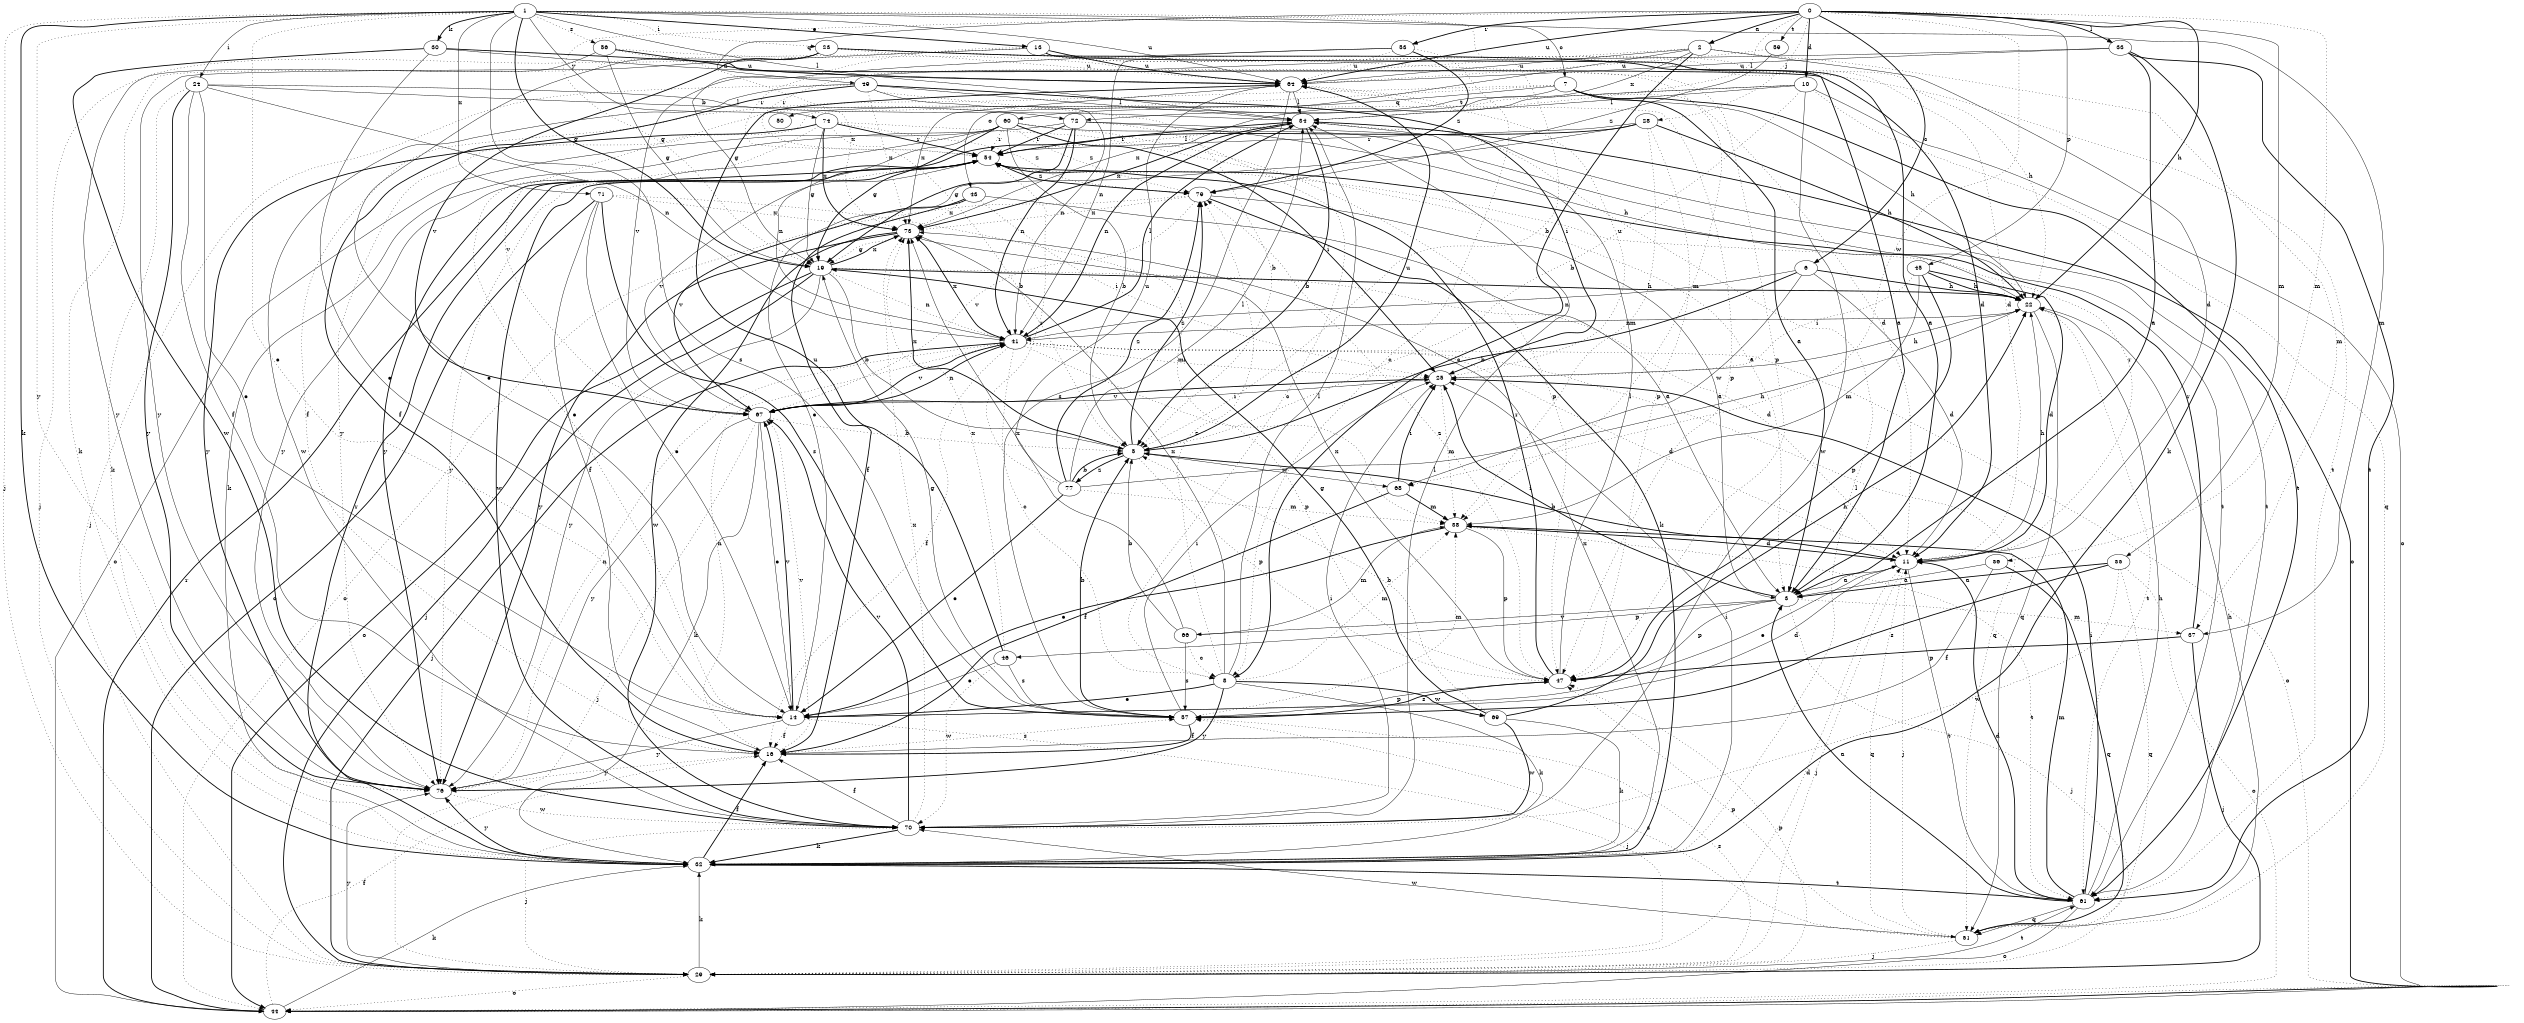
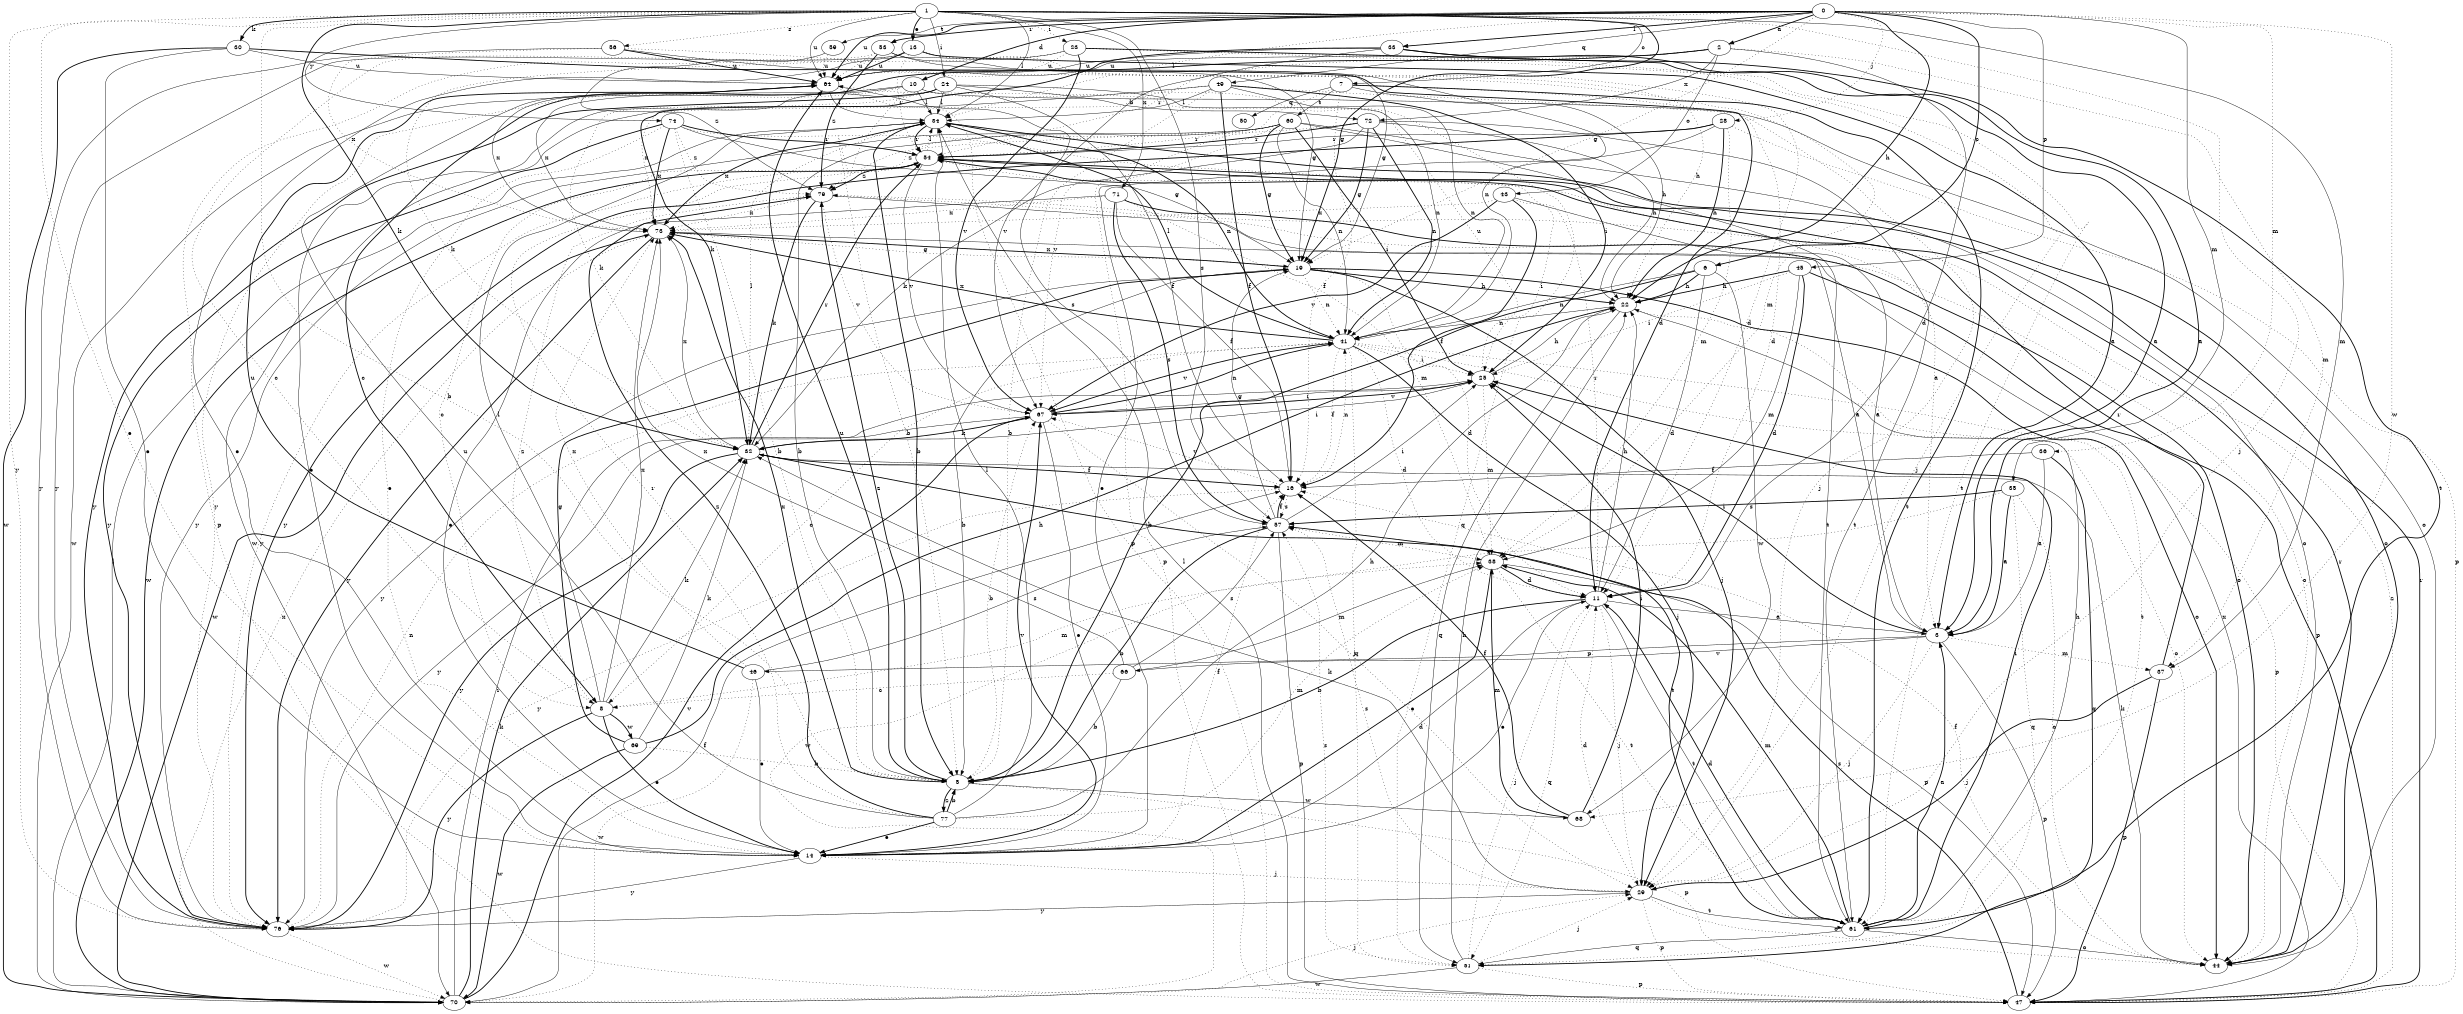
  strict digraph {
    edge [style=solid]
    0
    2
    6
    10
    19
    22
    28
    33
    34
    35
    36
    45
    49
    53
    59
    64
    68
    37
    8
    11
    43
    54
    72
    5
    41
    76
    73
    44
    51
    70
    29
    61
    14
    47
    38
    32
    3
    67
    57
    16
    25
    79
    1
    7
    13
    23
    24
    30
    56
    71
    74
    77
    50
    60
    69
    46
    66
    0 -> 2 [label=a style=bold]
    0 -> 6 [label=c style=bold]
    0 -> 10 [label=d style=bold]
    0 -> 19 [label=g style=dotted]
    0 -> 22 [label=h style=bold]
    0 -> 28 [label=j style=dotted]
    0 -> 33 [label=l style=bold]
    0 -> 34 [label=l style=dotted]
    0 -> 35 [label=m]
    0 -> 36 [label=m style=dotted]
    0 -> 45 [label=p]
    0 -> 49 [label=q]
    0 -> 53 [label=r style=bold]
    0 -> 59 [label=t]
    0 -> 64 [label=u style=bold]
    0 -> 68 [label=w style=dotted]
    2 -> 64 [label=u]
    2 -> 37 [label=m style=dotted]
    2 -> 8 [label=c style=bold]
    2 -> 11 [label=d]
    2 -> 43 [label=o]
    2 -> 54 [label=r style=dotted]
    2 -> 72 [label=x]
    6 -> 22 [label=h style=bold]
    6 -> 68 [label=w]
    6 -> 11 [label=d]
    6 -> 5 [label=b style=bold]
    6 -> 41 [label=n]
    10 -> 34 [label=l]
    10 -> 5 [label=b style=dotted]
    10 -> 76 [label=y style=dotted]
    10 -> 73 [label=x]
    10 -> 44 [label=o]
    10 -> 51 [label=q style=dotted]
    10 -> 70 [label=w]
    19 -> 22 [label=h style=bold]
    19 -> 11 [label=d style=dotted]
    19 -> 5 [label=b]
    19 -> 41 [label=n style=dotted]
    19 -> 76 [label=y]
    19 -> 73 [label=x style=bold]
    19 -> 44 [label=o style=bold]
    19 -> 29 [label=j style=bold]
    22 -> 41 [label=n]
    22 -> 51 [label=q]
    22 -> 61 [label=t style=dotted]
    28 -> 22 [label=h style=bold]
    28 -> 54 [label=r]
    28 -> 76 [label=y style=bold]
    28 -> 14 [label=e]
    28 -> 47 [label=p style=dotted]
    28 -> 38 [label=m style=dotted]
    33 -> 64 [label=u]
    33 -> 61 [label=t style=bold]
    33 -> 32 [label=k style=bold]
    33 -> 3 [label=a style=bold]
    33 -> 67 [label=v]
    34 -> 54 [label=r style=bold]
    34 -> 5 [label=b style=bold]
    34 -> 41 [label=n style=bold]
    34 -> 73 [label=x style=bold]
    34 -> 44 [label=o style=bold]
    35 -> 44 [label=o style=dotted]
    35 -> 51 [label=q style=dotted]
    35 -> 70 [label=w style=dotted]
    35 -> 3 [label=a style=bold]
    35 -> 57 [label=s style=bold]
    36 -> 51 [label=q style=bold]
    36 -> 3 [label=a]
    36 -> 16 [label=f]
    45 -> 22 [label=h style=bold]
    45 -> 11 [label=d style=bold]
    45 -> 47 [label=p style=bold]
    45 -> 38 [label=m]
    45 -> 25 [label=i style=dotted]
    49 -> 34 [label=l]
    49 -> 5 [label=b style=dotted]
    49 -> 41 [label=n]
    49 -> 73 [label=x style=dotted]
    49 -> 70 [label=w]
    49 -> 29 [label=j style=dotted]
    49 -> 16 [label=f style=bold]
    49 -> 25 [label=i style=bold]
    53 -> 19 [label=g]
    53 -> 64 [label=u style=dotted]
    53 -> 8 [label=c style=dotted]
    53 -> 41 [label=n]
    53 -> 79 [label=z style=bold]
    59 -> 64 [label=u style=dotted]
    59 -> 79 [label=z]
    64 -> 34 [label=l]
    64 -> 73 [label=x]
    64 -> 47 [label=p style=dotted]
    64 -> 57 [label=s]
    68 -> 38 [label=m style=bold]
    68 -> 16 [label=f style=bold]
    68 -> 25 [label=i style=bold]
    37 -> 54 [label=r style=bold]
    37 -> 29 [label=j style=bold]
    37 -> 47 [label=p style=bold]
    8 -> 34 [label=l]
    8 -> 76 [label=y style=bold]
    8 -> 73 [label=x]
    8 -> 14 [label=e style=bold]
    8 -> 38 [label=m style=dotted]
    8 -> 32 [label=k]
    8 -> 79 [label=z style=dotted]
    8 -> 69 [label=w style=bold]
    11 -> 22 [label=h]
    11 -> 54 [label=r style=dotted]
    11 -> 5 [label=b style=bold]
    11 -> 51 [label=q style=dotted]
    11 -> 29 [label=j style=dotted]
    11 -> 61 [label=t]
    11 -> 14 [label=e]
    11 -> 3 [label=a]
    43 -> 73 [label=x style=dotted]
    43 -> 3 [label=a]
    43 -> 67 [label=v style=bold]
    43 -> 16 [label=f style=bold]
    43 -> 25 [label=i style=dotted]
    54 -> 34 [label=l style=dotted]
    54 -> 76 [label=y style=dotted]
    54 -> 70 [label=w style=bold]
    54 -> 67 [label=v]
    54 -> 79 [label=z style=bold]
    72 -> 19 [label=g style=bold]
    72 -> 22 [label=h]
    72 -> 8 [label=c style=dotted]
    72 -> 54 [label=r style=bold]
    72 -> 41 [label=n style=bold]
    72 -> 61 [label=t]
    72 -> 32 [label=k]
    5 -> 64 [label=u style=bold]
    5 -> 68 [label=w]
    5 -> 73 [label=x style=bold]
    5 -> 47 [label=p style=dotted]
    5 -> 79 [label=z style=bold]
    5 -> 77 [label=z style=bold]
    41 -> 34 [label=l style=bold]
    41 -> 8 [label=c style=dotted]
    41 -> 11 [label=d style=dotted]
    41 -> 73 [label=x style=bold]
    41 -> 44 [label=o style=dotted]
    41 -> 51 [label=q style=dotted]
    41 -> 29 [label=j style=bold]
    41 -> 47 [label=p style=dotted]
    41 -> 67 [label=v style=bold]
    41 -> 16 [label=f style=dotted]
    41 -> 25 [label=i style=dotted]
    76 -> 41 [label=n style=dotted]
    76 -> 70 [label=w style=dotted]
    73 -> 19 [label=g style=dotted]
    73 -> 76 [label=y style=bold]
    73 -> 70 [label=w style=bold]
    44 -> 54 [label=r style=bold]
    44 -> 32 [label=k]
    44 -> 16 [label=f style=dotted]
    51 -> 22 [label=h]
    51 -> 11 [label=j style=dotted]
    51 -> 70 [label=w]
    51 -> 29 [label=j style=dotted]
    51 -> 47 [label=p style=dotted]
    51 -> 57 [label=s style=dotted]
    70 -> 34 [label=l]
    70 -> 73 [label=x style=dotted]
    70 -> 29 [label=j style=dotted]
    70 -> 32 [label=k style=bold]
    70 -> 67 [label=v style=bold]
    70 -> 16 [label=f]
    70 -> 25 [label=i]
    29 -> 11 [label=d style=dotted]
    29 -> 76 [label=y]
    29 -> 44 [label=o style=dotted]
    29 -> 61 [label=t]
    29 -> 47 [label=p style=dotted]
    29 -> 32 [label=k]
    29 -> 57 [label=s style=dotted]
    61 -> 22 [label=h]
    61 -> 11 [label=d style=bold]
    61 -> 44 [label=o]
    61 -> 51 [label=q]
    61 -> 38 [label=m style=bold]
    61 -> 3 [label=a style=bold]
    61 -> 25 [label=i style=bold]
    14 -> 11 [label=d]
    14 -> 76 [label=y]
    14 -> 29 [label=j style=dotted]
    14 -> 67 [label=v style=bold]
    14 -> 16 [label=f style=dotted]
    47 -> 34 [label=l]
    47 -> 54 [label=r style=bold]
    47 -> 73 [label=x]
    47 -> 57 [label=s style=bold]
    47 -> 79 [label=z style=dotted]
    38 -> 11 [label=d style=bold]
    38 -> 61 [label=t style=dotted]
    38 -> 14 [label=e style=bold]
    38 -> 47 [label=p]
    32 -> 34 [label=l style=dotted]
    32 -> 54 [label=r style=bold]
    32 -> 76 [label=y style=bold]
    32 -> 73 [label=x]
    32 -> 61 [label=t style=bold]
    32 -> 16 [label=f style=bold]
    32 -> 25 [label=i]
    3 -> 37 [label=m style=dotted]
    3 -> 29 [label=j style=dotted]
    3 -> 47 [label=p]
    3 -> 25 [label=i style=bold]
    3 -> 46 [label=p]
    3 -> 66 [label=v]
-   67 -> 5 [label=b style=dotted]
+   5 -> 67 [label=b style=dotted]
    67 -> 41 [label=n style=bold]
    67 -> 76 [label=y]
    67 -> 29 [label=j style=dotted]
    67 -> 14 [label=e]
-   67 -> 32 [label=k]
+   67 -> 32 [label=k style=bold]
    67 -> 25 [label=i]
    57 -> 19 [label=g]
    57 -> 5 [label=b style=bold]
    57 -> 47 [label=p]
    57 -> 38 [label=m style=dotted]
    57 -> 16 [label=f style=bold]
    57 -> 25 [label=i]
    16 -> 41 [label=n style=dotted]
    16 -> 76 [label=y style=dotted]
    16 -> 67 [label=v style=dotted]
    16 -> 57 [label=s style=dotted]
    25 -> 22 [label=h]
    25 -> 64 [label=u style=dotted]
    25 -> 38 [label=m style=dotted]
    25 -> 67 [label=v style=bold]
    79 -> 73 [label=x style=dotted]
    79 -> 44 [label=o style=dotted]
    79 -> 32 [label=k style=bold]
    79 -> 3 [label=a]
    79 -> 67 [label=v style=dotted]
    1 -> 19 [label=g style=bold]
    1 -> 34 [label=l]
    1 -> 64 [label=u]
    1 -> 37 [label=m]
    1 -> 5 [label=b style=dotted]
    1 -> 76 [label=y style=dotted]
    1 -> 29 [label=j style=dotted]
    1 -> 14 [label=e style=dotted]
    1 -> 32 [label=k style=bold]
    1 -> 57 [label=s]
    1 -> 7 [label=c]
    1 -> 13 [label=e style=bold]
    1 -> 23 [label=i style=dotted]
    1 -> 24 [label=i]
    1 -> 30 [label=k style=bold]
    1 -> 56 [label=s style=dotted]
    1 -> 71 [label=x]
    1 -> 74 [label=y]
    7 -> 22 [label=h]
    7 -> 11 [label=d style=dotted]
    7 -> 61 [label=t style=bold]
-   7 -> 3 [label=a style=bold]
    7 -> 67 [label=v style=dotted]
    7 -> 16 [label=f style=dotted]
    7 -> 50 [label=q]
    7 -> 60 [label=t]
    13 -> 22 [label=h style=dotted]
    13 -> 64 [label=u style=bold]
    13 -> 11 [label=d style=dotted]
    13 -> 54 [label=r style=dotted]
    13 -> 76 [label=y]
    13 -> 32 [label=k style=dotted]
    13 -> 3 [label=a style=bold]
    23 -> 64 [label=u style=dotted]
    23 -> 29 [label=j style=dotted]
    23 -> 61 [label=t style=dotted]
    23 -> 14 [label=e]
    23 -> 47 [label=p style=dotted]
    23 -> 3 [label=a style=bold]
    23 -> 67 [label=v style=bold]
    24 -> 34 [label=l]
    24 -> 72 [label=b]
    24 -> 41 [label=n]
    24 -> 76 [label=y style=bold]
    24 -> 14 [label=e]
    24 -> 32 [label=k style=dotted]
    24 -> 16 [label=f]
    30 -> 64 [label=u]
    30 -> 11 [label=d style=bold]
    30 -> 70 [label=w style=bold]
    30 -> 14 [label=e]
    56 -> 19 [label=g]
    56 -> 64 [label=u style=bold]
    56 -> 76 [label=y]
    56 -> 73 [label=x style=dotted]
    56 -> 38 [label=m style=dotted]
    71 -> 73 [label=x style=dotted]
    71 -> 44 [label=o style=bold]
    71 -> 14 [label=e]
    71 -> 38 [label=m style=dotted]
    71 -> 57 [label=s style=bold]
    71 -> 16 [label=f]
    74 -> 19 [label=g]
    74 -> 54 [label=r style=bold]
    74 -> 5 [label=b style=dotted]
    74 -> 76 [label=y style=bold]
    74 -> 73 [label=x style=bold]
    74 -> 14 [label=e style=dotted]
    74 -> 3 [label=a style=dotted]
    74 -> 79 [label=z style=dotted]
    77 -> 22 [label=h]
    77 -> 34 [label=l]
    77 -> 64 [label=u]
    77 -> 54 [label=r style=dotted]
    77 -> 5 [label=b style=bold]
    77 -> 14 [label=e style=bold]
    77 -> 38 [label=m style=dotted]
    77 -> 79 [label=z style=bold]
    60 -> 19 [label=g style=bold]
    60 -> 54 [label=r style=dotted]
    60 -> 5 [label=b]
    60 -> 41 [label=n]
    60 -> 76 [label=y]
    60 -> 44 [label=o]
    60 -> 61 [label=t]
    60 -> 47 [label=p style=dotted]
    60 -> 25 [label=i style=bold]
    60 -> 79 [label=z style=dotted]
    69 -> 19 [label=g style=bold]
    69 -> 22 [label=h style=bold]
    69 -> 5 [label=b style=dotted]
    69 -> 70 [label=w style=bold]
    69 -> 32 [label=k]
    46 -> 64 [label=u style=bold]
    46 -> 73 [label=x style=dotted]
    46 -> 70 [label=w style=dotted]
    46 -> 14 [label=e]
    46 -> 57 [label=s]
    66 -> 8 [label=c style=dotted]
    66 -> 5 [label=b]
    66 -> 73 [label=x]
    66 -> 38 [label=m]
    66 -> 57 [label=s]
  }
